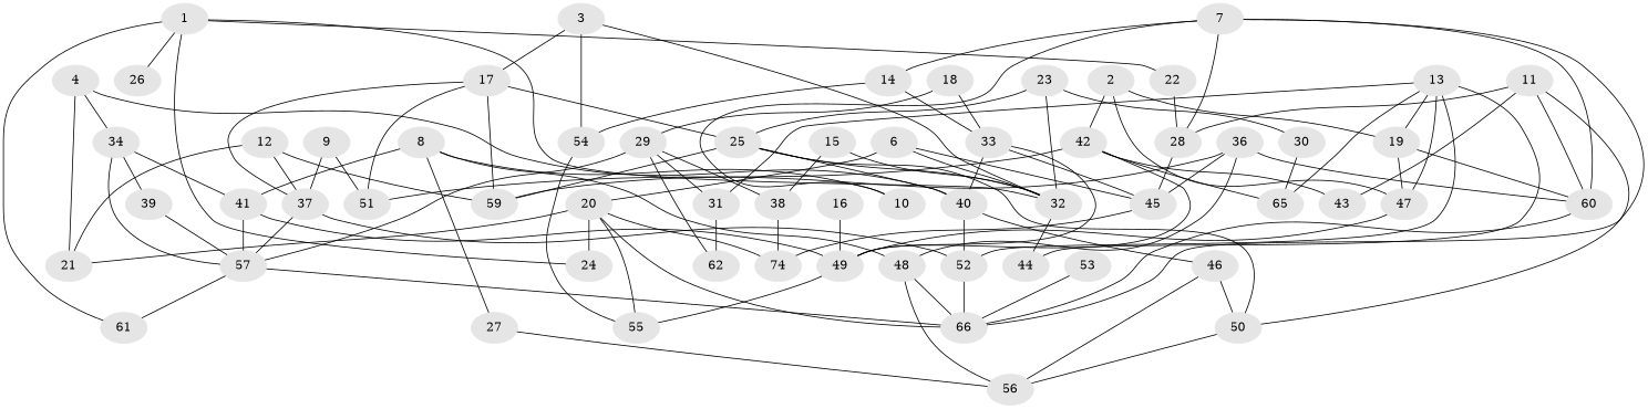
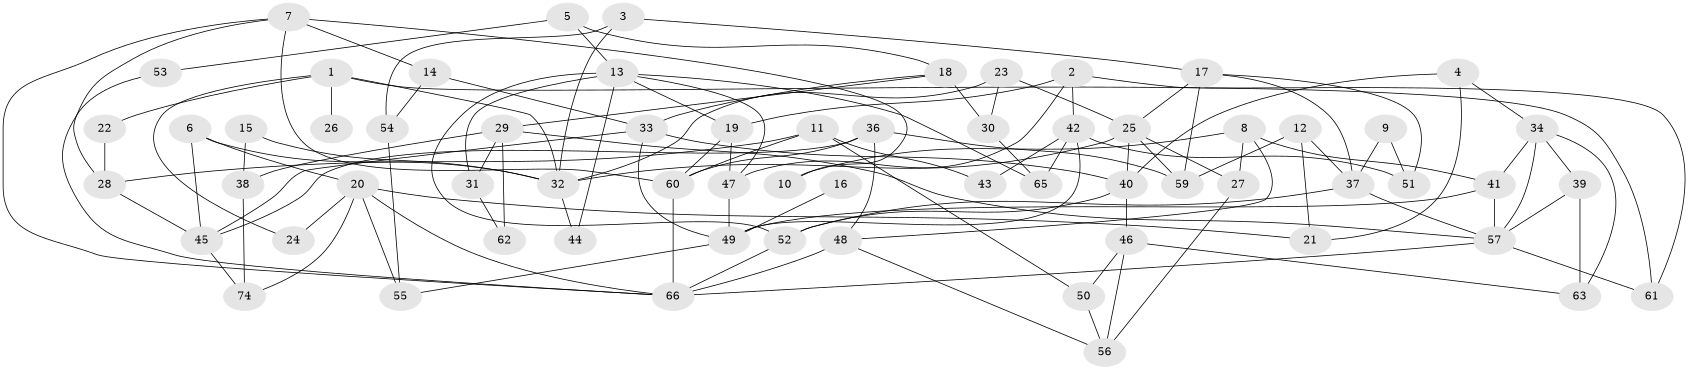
  graph {
    node [color=gray90 style=filled]
    1
    22
    24
    26
    32
    61
    28
    29
    31
    38
    57
    62
    44
    2
    19
    42
    47
    60
    51
    43
    65
    49
    3
    17
    54
    37
    59
    25
    55
    4
    21
    34
    40
    41
    39
+   63
    52
    46
+   5
    13
    18
    53
    33
    30
    66
    6
    45
    20
    n49 [label=74]
    7
    10
    14
    8
    27
    48
    56
    9
    16
    11
    50
    12
    15
    23
    36
    1 -- 22
    1 -- 24
    1 -- 26
    1 -- 32
    1 -- 61
    22 -- 28
    32 -- 44
    28 -- 45
    29 -- 31
    29 -- 38
    29 -- 57
    29 -- 62
    31 -- 62
    38 -- n49
    57 -- 61
    57 -- 66
+   2 -- 61
    2 -- 19
    2 -- 42
    2 -- 47
    19 -- 47
    19 -- 60
    42 -- 51
    42 -- 43
    42 -- 65
    42 -- 49
    47 -- 49
    60 -- 66
    49 -- 55
    3 -- 32
    3 -- 17
    3 -- 54
    17 -- 51
    17 -- 37
    17 -- 59
    17 -- 25
    54 -- 55
    37 -- 57
    37 -- 52
    25 -- 32
    25 -- 59
    25 -- 40
-   25 -- 50
+   25 -- 27
    4 -- 21
    4 -- 34
    4 -- 40
    34 -- 57
    34 -- 41
    34 -- 39
+   34 -- 63
    40 -- 52
    40 -- 46
    41 -- 57
    41 -- 49
    39 -- 57
+   39 -- 63
    52 -- 66
+   46 -- 63
    46 -- 56
    46 -- 50
+   5 -- 13
+   5 -- 18
+   5 -- 53
    13 -- 31
    13 -- 44
    13 -- 19
    13 -- 47
    13 -- 65
    13 -- 52
    18 -- 29
    18 -- 33
+   18 -- 30
    53 -- 66
    33 -- 49
    33 -- 40
    33 -- 45
    30 -- 65
    6 -- 32
    6 -- 45
    6 -- 20
    45 -- n49
    20 -- 24
    20 -- 55
    20 -- 21
    20 -- 66
    20 -- n49
    7 -- 28
    7 -- 60
    7 -- 66
    7 -- 10
    7 -- 14
    14 -- 54
    14 -- 33
    8 -- 41
    8 -- 10
    8 -- 27
    8 -- 48
    27 -- 56
    48 -- 66
    48 -- 56
    9 -- 51
    9 -- 37
    16 -- 49
    11 -- 28
    11 -- 60
    11 -- 43
    11 -- 50
    50 -- 56
    12 -- 37
    12 -- 59
    12 -- 21
    15 -- 32
    15 -- 38
    23 -- 32
    23 -- 25
    23 -- 30
    36 -- 60
    36 -- 59
    36 -- 45
    36 -- 48
  }
